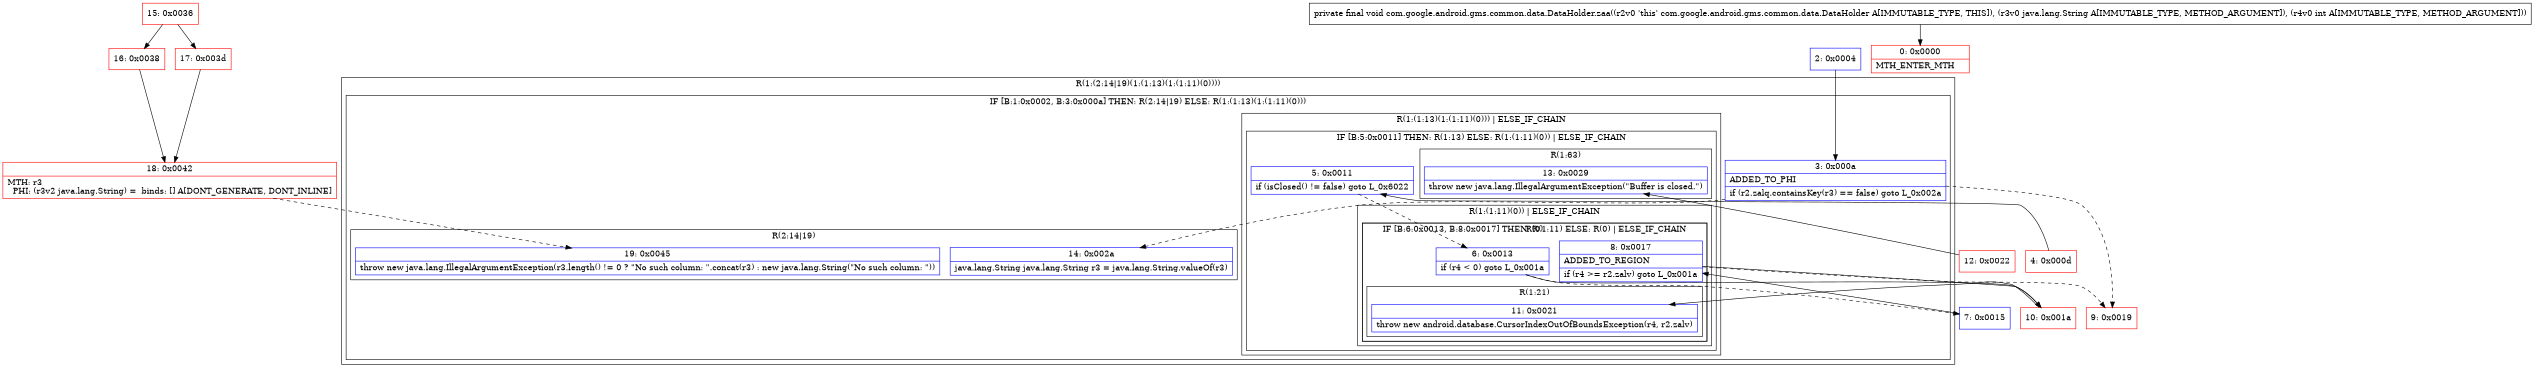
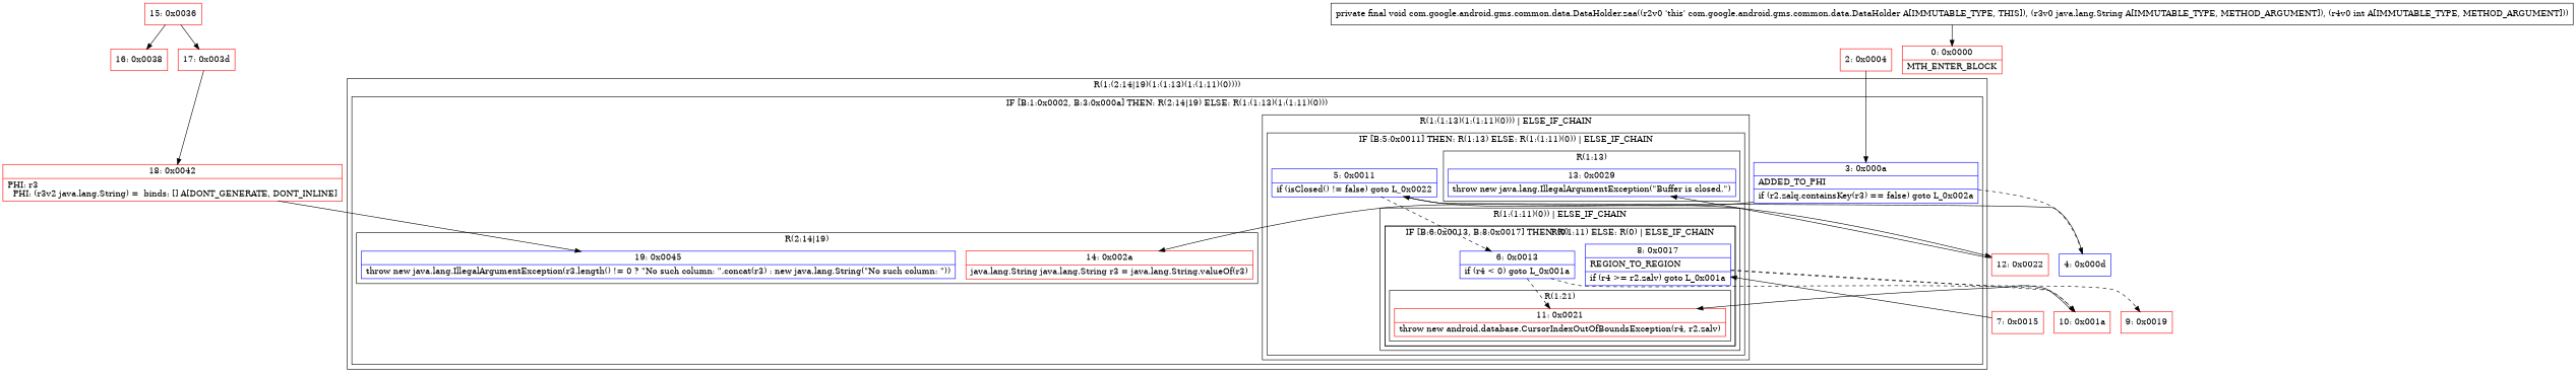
  digraph {
    node [color=red shape=record]
-   n1 [color=blue label="{14\:\ 0x002a|java.lang.String java.lang.String r3 = java.lang.String.valueOf(r3)\l}"]
+   n1 [label="{14\:\ 0x002a|java.lang.String java.lang.String r3 = java.lang.String.valueOf(r3)\l}"]
    n2 [color=blue label="{19\:\ 0x0045|throw new java.lang.IllegalArgumentException(r3.length() != 0 ? \"No such column: \".concat(r3) : new java.lang.String(\"No such column: \"))\l}"]
    n3 [color=blue label="{13\:\ 0x0029|throw new java.lang.IllegalArgumentException(\"Buffer is closed.\")\l}"]
-   n4 [color=blue label="{11\:\ 0x0021|throw new android.database.CursorIndexOutOfBoundsException(r4, r2.zalv)\l}"]
+   n4 [label="{11\:\ 0x0021|throw new android.database.CursorIndexOutOfBoundsException(r4, r2.zalv)\l}"]
    n5 [color=blue label="{6\:\ 0x0013|if (r4 \< 0) goto L_0x001a\l}"]
-   n6 [color=blue label="{8\:\ 0x0017|ADDED_TO_REGION\l|if (r4 \>= r2.zalv) goto L_0x001a\l}"]
-   n7 [color=blue label="{5\:\ 0x0011|if (isClosed() != false) goto L_0x6022\l}"]
+   n6 [color=blue label="{8\:\ 0x0017|REGION_TO_REGION\l|if (r4 \>= r2.zalv) goto L_0x001a\l}"]
+   n7 [color=blue label="{5\:\ 0x0011|if (isClosed() != false) goto L_0x0022\l}"]
    n8 [color=blue label="{3\:\ 0x000a|ADDED_TO_PHI\l|if (r2.zalq.containsKey(r3) == false) goto L_0x002a\l}"]
-   n9 [color=blue label="{7\:\ 0x0015}"]
+   n9 [label="{7\:\ 0x0015}"]
    n10 [label="{10\:\ 0x001a}"]
    n11 [label="{9\:\ 0x0019}"]
    n12 [label="{12\:\ 0x0022}"]
-   n13 [label="{4\:\ 0x000d}"]
-   n14 [color=blue label="{2\:\ 0x0004}"]
+   n13 [color=blue label="{4\:\ 0x000d}"]
+   n14 [label="{2\:\ 0x0004}"]
    n15 [label="{15\:\ 0x0036}"]
    n16 [label="{16\:\ 0x0038}"]
    n17 [label="{17\:\ 0x003d}"]
-   n18 [label="{0\:\ 0x0000|MTH_ENTER_MTH\l}"]
-   n19 [label="{18\:\ 0x0042|MTH: r3 \l  PHI: (r3v2 java.lang.String) =  binds: [] A[DONT_GENERATE, DONT_INLINE]\l}"]
+   n18 [label="{0\:\ 0x0000|MTH_ENTER_BLOCK\l}"]
+   n19 [label="{18\:\ 0x0042|PHI: r3 \l  PHI: (r3v2 java.lang.String) =  binds: [] A[DONT_GENERATE, DONT_INLINE]\l}"]
    n20 [label="{private final void com.google.android.gms.common.data.DataHolder.zaa((r2v0 'this' com.google.android.gms.common.data.DataHolder A[IMMUTABLE_TYPE, THIS]), (r3v0 java.lang.String A[IMMUTABLE_TYPE, METHOD_ARGUMENT]), (r4v0 int A[IMMUTABLE_TYPE, METHOD_ARGUMENT])) }" color=""]
    subgraph cluster_1 {
      label="R(1:(2:14|19)(1:(1:13)(1:(1:11)(0))))"
      subgraph cluster_2 {
        label="IF [B:1:0x0002, B:3:0x000a] THEN: R(2:14|19) ELSE: R(1:(1:13)(1:(1:11)(0)))"
        n8
        subgraph cluster_3 {
          label="R(2:14|19)"
          n1
          n2
        }
        subgraph cluster_4 {
          label="R(1:(1:13)(1:(1:11)(0))) | ELSE_IF_CHAIN\l"
          subgraph cluster_5 {
            label="IF [B:5:0x0011] THEN: R(1:13) ELSE: R(1:(1:11)(0)) | ELSE_IF_CHAIN\l"
            n7
            subgraph cluster_6 {
-             label="R(1:63)"
+             label="R(1:13)"
              n3
            }
            subgraph cluster_7 {
              label="R(1:(1:11)(0)) | ELSE_IF_CHAIN\l"
              subgraph cluster_8 {
                label="IF [B:6:0x0013, B:8:0x0017] THEN: R(1:11) ELSE: R(0) | ELSE_IF_CHAIN\l"
                n5
                n6
                subgraph cluster_9 {
                  label="R(1:21)"
                  n4
                }
                subgraph cluster_10 {
                  label="R(0)"
                }
              }
            }
          }
        }
      }
    }
-   n5 -> n9 [style=dashed]
-   n5 -> n10
-   n6 -> n10
+   n5 -> n4 [style=dashed]
+   n5 -> n10 [style=dashed]
+   n6 -> n10 [style=dashed]
    n6 -> n11 [style=dashed]
    n7 -> n5 [style=dashed]
-   n8 -> n1 [style=dashed]
-   n8 -> n11 [style=dashed]
+   n7 -> n12
+   n8 -> n1
+   n8 -> n13 [style=dashed]
    n9 -> n6
    n10 -> n4
    n12 -> n3
    n13 -> n7
    n14 -> n8
    n15 -> n16
    n15 -> n17
-   n16 -> n19
    n17 -> n19
-   n19 -> n2 [style=dashed]
+   n19 -> n2
    n20 -> n18
  }
